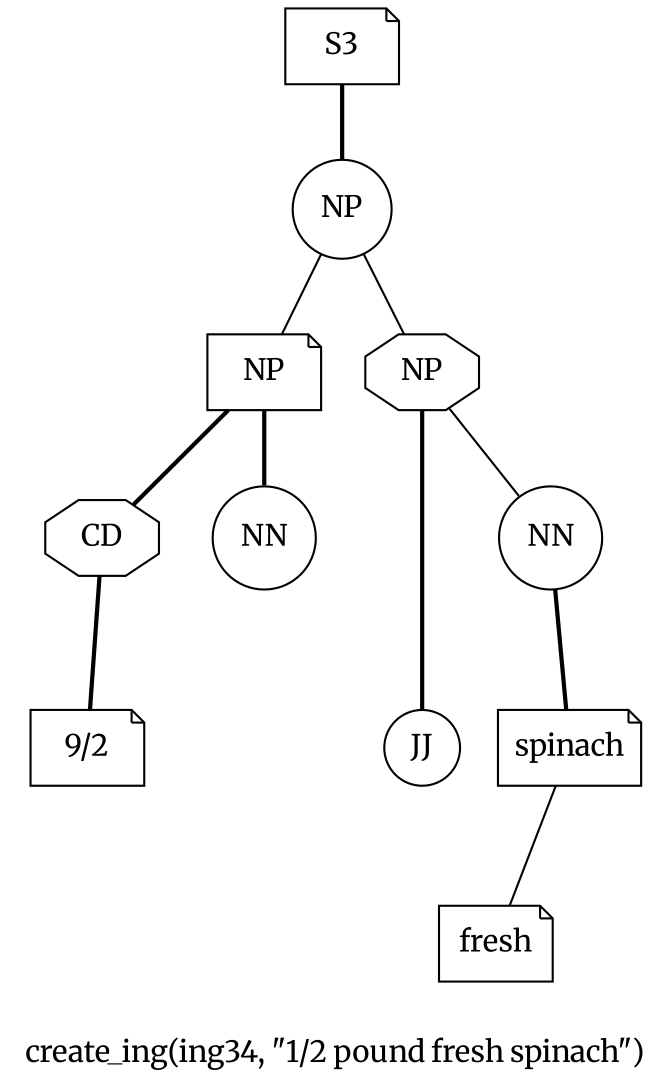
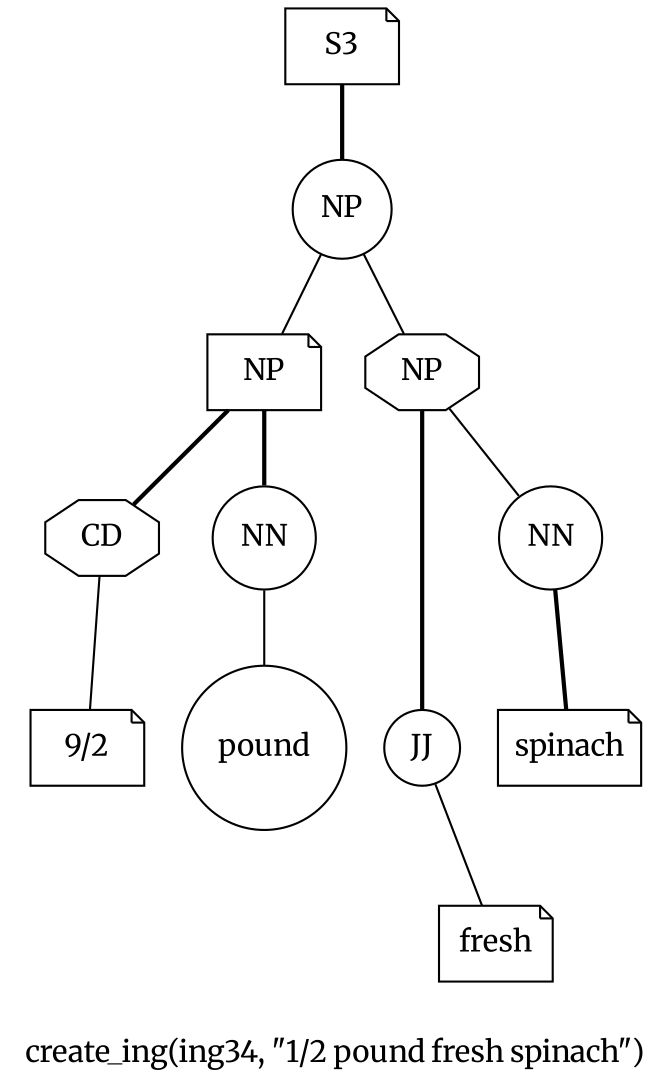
  graph {
    fontname=Merriweather
    label="create_ing(ing34, \"1/2 pound fresh spinach\")"
    node [fontname=Merriweather shape=note]
    edge [fontname=Merriweather style=bold]
    n1 [label=S3]
    n2 [label=NP shape=circle]
    n3 [label=NP]
    n4 [label=NP shape=octagon]
    n5 [label=CD shape=octagon]
    n6 [label=NN shape=circle]
    n7 [label=JJ shape=circle]
    n8 [label=NN shape=circle]
    n9 [label="9/2"]
+   n10 [label=pound shape=circle]
    n11 [label=fresh]
    n12 [label=spinach]
    n1 -- n2
    n2 -- n3 [style=solid]
    n2 -- n4 [style=solid]
    n3 -- n5
    n3 -- n6
    n4 -- n7
    n4 -- n8 [style=solid]
-   n5 -- n9
-   n12 -- n11 [style=solid]
+   n5 -- n9 [style=solid]
+   n6 -- n10 [style=solid]
+   n7 -- n11 [style=solid]
    n8 -- n12
  }
